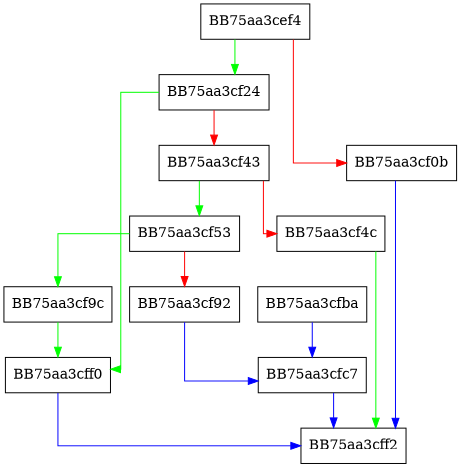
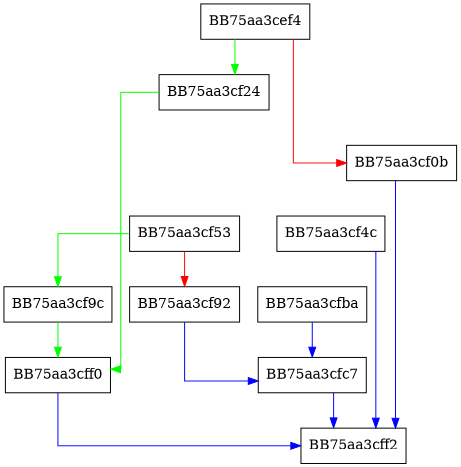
  digraph {
    splines=ortho
    node [shape=box]
    edge [color=blue]
    BB75aa3cef4
    BB75aa3cf24
    BB75aa3cf0b
    BB75aa3cff0
-   BB75aa3cf43
    BB75aa3cff2
    BB75aa3cf53
    BB75aa3cf4c
    BB75aa3cf9c
    BB75aa3cf92
    BB75aa3cfc7
    BB75aa3cfba
    BB75aa3cef4 -> BB75aa3cf24 [color=green]
    BB75aa3cef4 -> BB75aa3cf0b [color=red]
    BB75aa3cf24 -> BB75aa3cff0 [color=green]
-   BB75aa3cf24 -> BB75aa3cf43 [color=red]
    BB75aa3cf0b -> BB75aa3cff2
    BB75aa3cff0 -> BB75aa3cff2
-   BB75aa3cf43 -> BB75aa3cf53 [color=green]
-   BB75aa3cf43 -> BB75aa3cf4c [color=red]
    BB75aa3cf53 -> BB75aa3cf9c [color=green]
    BB75aa3cf53 -> BB75aa3cf92 [color=red]
-   BB75aa3cf4c -> BB75aa3cff2 [color=green]
+   BB75aa3cf4c -> BB75aa3cff2
    BB75aa3cf9c -> BB75aa3cff0 [color=green]
    BB75aa3cf92 -> BB75aa3cfc7
    BB75aa3cfc7 -> BB75aa3cff2
    BB75aa3cfba -> BB75aa3cfc7
  }
